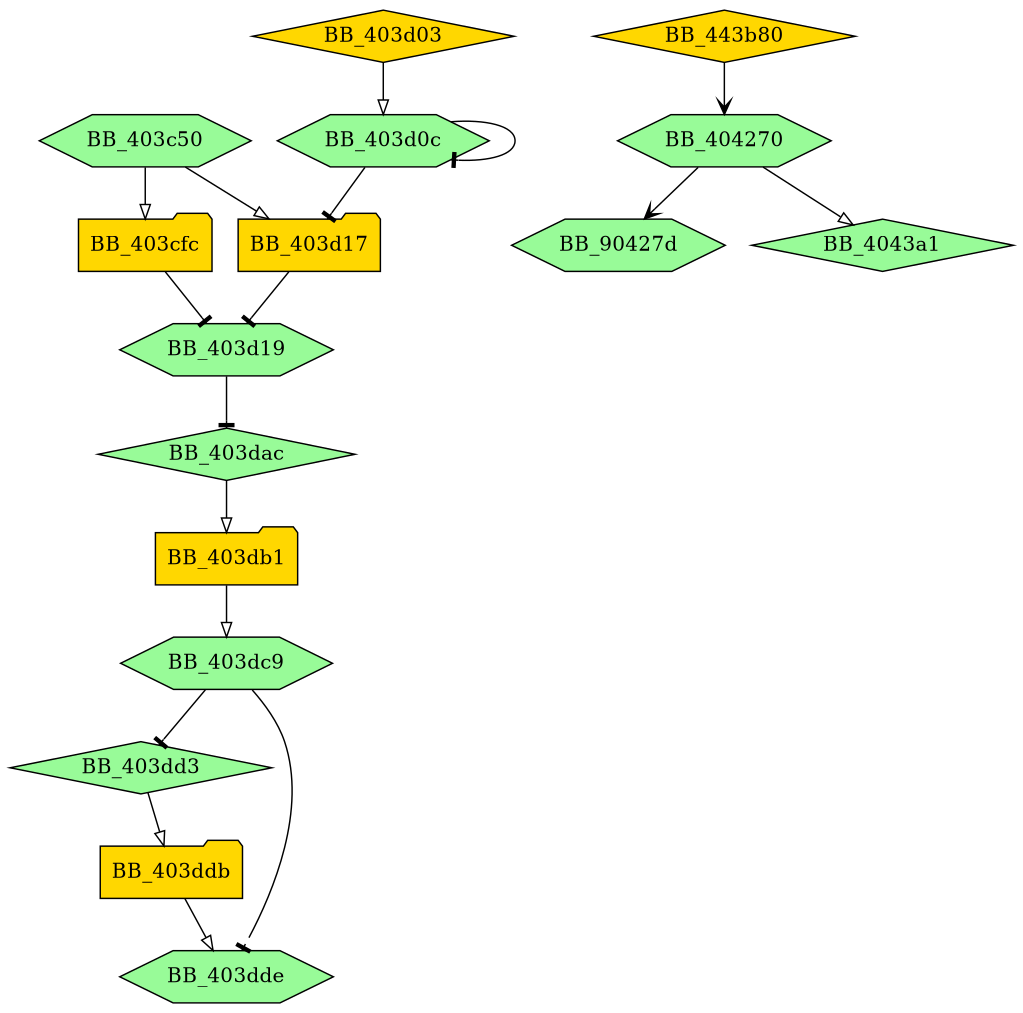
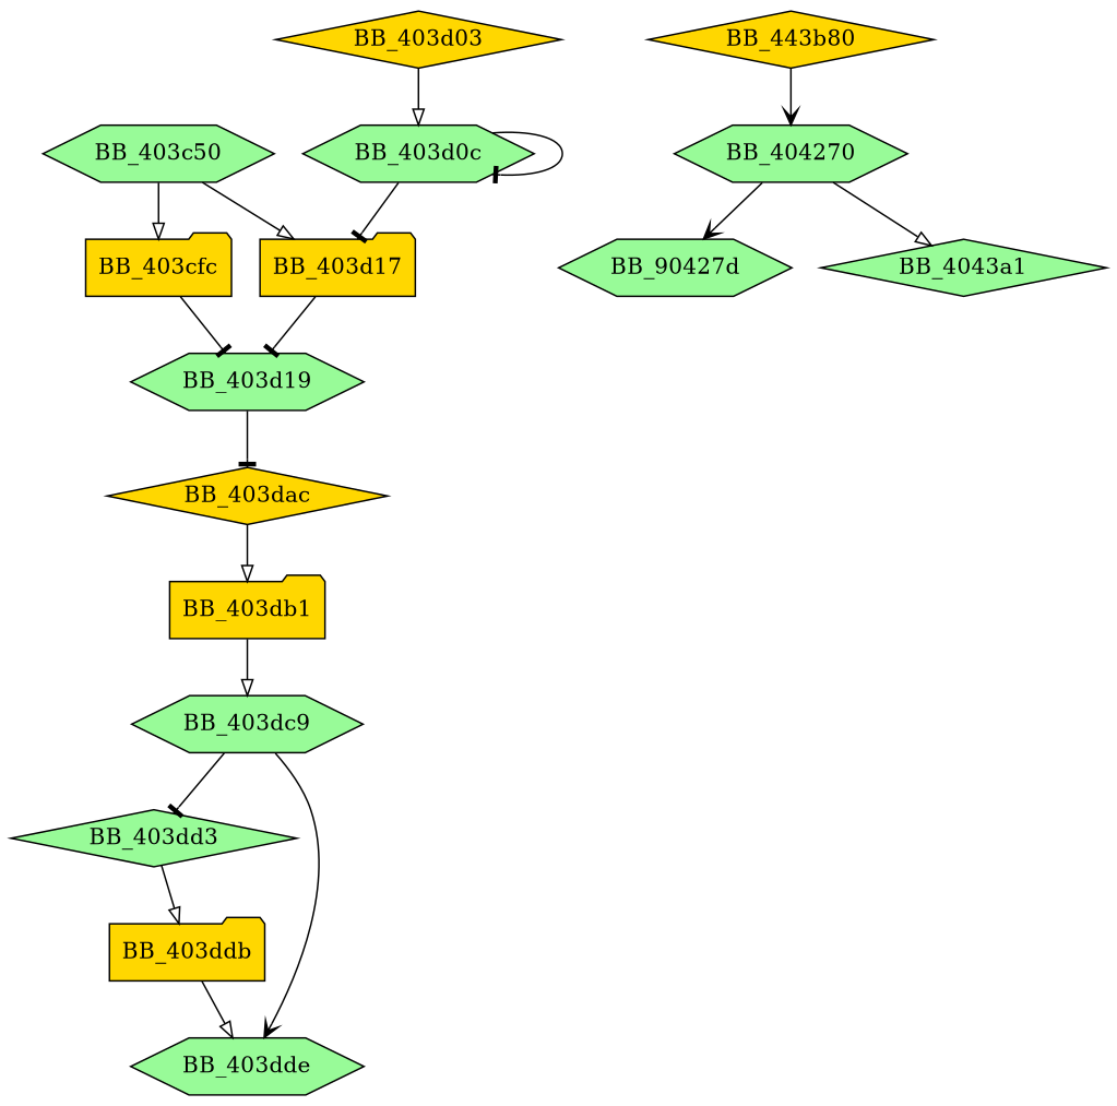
  digraph {
    node [fillcolor=palegreen shape=hexagon style=filled]
    edge [arrowhead=onormal]
    BB_403cfc [fillcolor=gold shape=folder]
    BB_403c50
    BB_403d17 [fillcolor=gold shape=folder]
    BB_403d19
    BB_403d03 [fillcolor=gold shape=diamond]
    BB_403d0c
-   BB_403dac [shape=diamond]
+   BB_403dac [fillcolor=gold shape=diamond]
    BB_403db1 [fillcolor=gold shape=folder]
    BB_403dc9
    BB_403dd3 [shape=diamond]
    BB_403dde
    BB_403ddb [fillcolor=gold shape=folder]
    n13 [label=BB_90427d]
    BB_404270
    BB_4043a1 [shape=diamond]
    BB_443b80 [fillcolor=gold shape=diamond]
    BB_403cfc -> BB_403d19 [arrowhead=tee]
    BB_403c50 -> BB_403cfc
    BB_403c50 -> BB_403d17
    BB_403d17 -> BB_403d19 [arrowhead=tee]
    BB_403d19 -> BB_403dac [arrowhead=tee]
    BB_403d03 -> BB_403d0c
    BB_403d0c -> BB_403d17 [arrowhead=tee]
    BB_403d0c -> BB_403d0c [arrowhead=tee]
    BB_403dac -> BB_403db1
    BB_403db1 -> BB_403dc9
    BB_403dc9 -> BB_403dd3 [arrowhead=tee]
-   BB_403dc9 -> BB_403dde [arrowhead=tee]
+   BB_403dc9 -> BB_403dde [arrowhead=vee]
    BB_403dd3 -> BB_403ddb
    BB_403ddb -> BB_403dde
    BB_404270 -> n13 [arrowhead=vee]
    BB_404270 -> BB_4043a1
    BB_443b80 -> BB_404270 [arrowhead=vee]
  }
